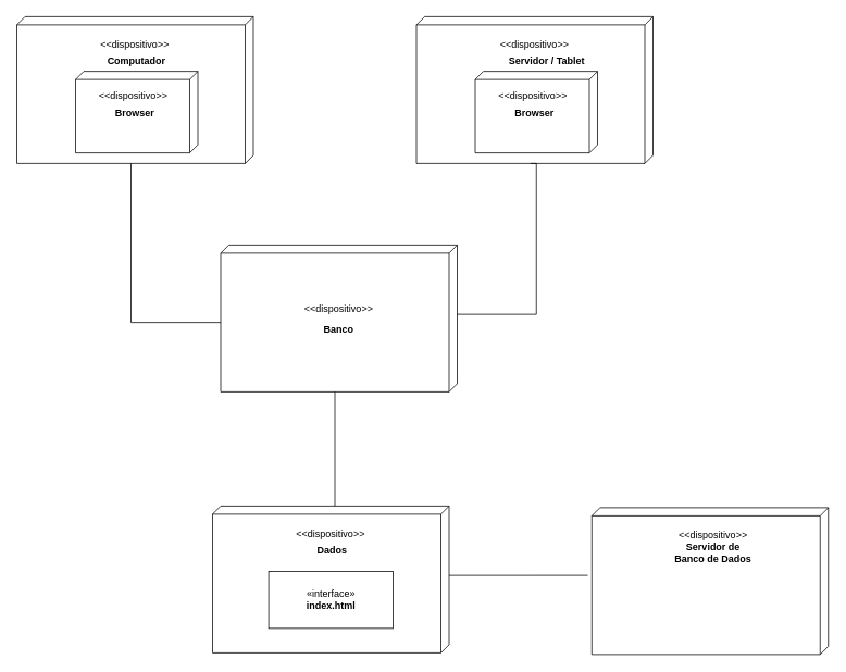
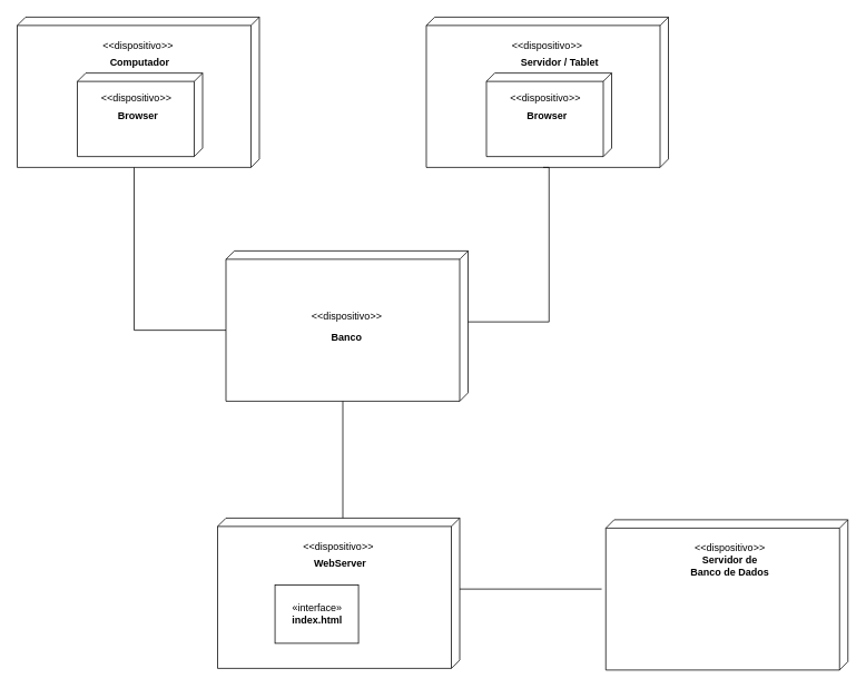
  <mxCell id="0" />
  <mxCell id="1" parent="0" />
  <mxCell id="2" value="" style="group" vertex="1" connectable="0" parent="1"><mxGeometry x="260" y="620" width="290" height="180" as="geometry" /></mxCell>
  <mxCell id="3" value="" style="verticalAlign=top;align=center;spacingTop=8;spacingLeft=2;spacingRight=12;shape=cube;size=10;direction=south;fontStyle=4;html=1;" vertex="1" parent="2"><mxGeometry width="290" height="180" as="geometry" /></mxCell>
  <mxCell id="4" value="&lt;&lt;dispositivo&gt;&gt;" style="text;align=center;fontStyle=0;verticalAlign=middle;spacingLeft=3;spacingRight=3;strokeColor=none;rotatable=0;points=[[0,0.5],[1,0.5]];portConstraint=eastwest;" vertex="1" parent="2"><mxGeometry x="105" y="20" width="80" height="26" as="geometry" /></mxCell>
- <mxCell id="5" value="Dados" style="text;align=center;fontStyle=1;verticalAlign=middle;spacingLeft=3;spacingRight=3;strokeColor=none;rotatable=0;points=[[0,0.5],[1,0.5]];portConstraint=eastwest;" vertex="1" parent="2"><mxGeometry x="107" y="41" width="80" height="26" as="geometry" /></mxCell>
- <mxCell id="6" value="«interface»&lt;br&gt;&lt;b&gt;index.html&lt;/b&gt;" style="html=1;" vertex="1" parent="2"><mxGeometry x="68.75" y="80" width="152.5" height="70" as="geometry" /></mxCell>
+ <mxCell id="5" value="WebServer" style="text;align=center;fontStyle=1;verticalAlign=middle;spacingLeft=3;spacingRight=3;strokeColor=none;rotatable=0;points=[[0,0.5],[1,0.5]];portConstraint=eastwest;" vertex="1" parent="2"><mxGeometry x="107" y="41" width="80" height="26" as="geometry" /></mxCell>
+ <mxCell id="6" value="«interface»&lt;br&gt;&lt;b&gt;index.html&lt;/b&gt;" style="html=1;" vertex="1" parent="2"><mxGeometry x="68.75" y="80" width="100" height="70" as="geometry" /></mxCell>
  <mxCell id="7" value="" style="group" vertex="1" connectable="0" parent="1"><mxGeometry x="725" y="622" width="290" height="180" as="geometry" /></mxCell>
  <mxCell id="8" value="" style="verticalAlign=top;align=center;spacingTop=8;spacingLeft=2;spacingRight=12;shape=cube;size=10;direction=south;fontStyle=4;html=1;" vertex="1" parent="7"><mxGeometry width="290" height="180" as="geometry" /></mxCell>
  <mxCell id="9" value="Servidor de &#10;Banco de Dados" style="text;align=center;fontStyle=1;verticalAlign=middle;spacingLeft=3;spacingRight=3;strokeColor=none;rotatable=0;points=[[0,0.5],[1,0.5]];portConstraint=eastwest;" vertex="1" parent="7"><mxGeometry x="109" y="42" width="80" height="26" as="geometry" /></mxCell>
  <mxCell id="10" value="&lt;&lt;dispositivo&gt;&gt;" style="text;align=center;fontStyle=0;verticalAlign=middle;spacingLeft=3;spacingRight=3;strokeColor=none;rotatable=0;points=[[0,0.5],[1,0.5]];portConstraint=eastwest;" vertex="1" parent="7"><mxGeometry x="109" y="20" width="80" height="26" as="geometry" /></mxCell>
  <mxCell id="11" value="" style="group" vertex="1" connectable="0" parent="1"><mxGeometry x="270" y="300" width="290" height="180" as="geometry" /></mxCell>
  <mxCell id="12" value="" style="verticalAlign=top;align=center;spacingTop=8;spacingLeft=2;spacingRight=12;shape=cube;size=10;direction=south;fontStyle=4;html=1;" vertex="1" parent="11"><mxGeometry width="290" height="180" as="geometry" /></mxCell>
  <mxCell id="13" value="&lt;&lt;dispositivo&gt;&gt;" style="text;align=center;fontStyle=0;verticalAlign=middle;spacingLeft=3;spacingRight=3;strokeColor=none;rotatable=0;points=[[0,0.5],[1,0.5]];portConstraint=eastwest;" vertex="1" parent="11"><mxGeometry x="105" y="64" width="80" height="26" as="geometry" /></mxCell>
  <mxCell id="14" value="Banco" style="text;align=center;fontStyle=1;verticalAlign=middle;spacingLeft=3;spacingRight=3;strokeColor=none;rotatable=0;points=[[0,0.5],[1,0.5]];portConstraint=eastwest;" vertex="1" parent="11"><mxGeometry x="105" y="90" width="80" height="26" as="geometry" /></mxCell>
  <mxCell id="15" value="" style="group" vertex="1" connectable="0" parent="1"><mxGeometry x="20" y="20" width="290" height="180" as="geometry" /></mxCell>
  <mxCell id="16" value="" style="verticalAlign=top;align=center;spacingTop=8;spacingLeft=2;spacingRight=12;shape=cube;size=10;direction=south;fontStyle=4;html=1;" vertex="1" parent="15"><mxGeometry width="290" height="180" as="geometry" /></mxCell>
  <mxCell id="17" value="&lt;&lt;dispositivo&gt;&gt;" style="text;align=center;fontStyle=0;verticalAlign=middle;spacingLeft=3;spacingRight=3;strokeColor=none;rotatable=0;points=[[0,0.5],[1,0.5]];portConstraint=eastwest;" vertex="1" parent="15"><mxGeometry x="105" y="20" width="80" height="26" as="geometry" /></mxCell>
  <mxCell id="18" value="Computador" style="text;align=center;fontStyle=1;verticalAlign=middle;spacingLeft=3;spacingRight=3;strokeColor=none;rotatable=0;points=[[0,0.5],[1,0.5]];portConstraint=eastwest;" vertex="1" parent="15"><mxGeometry x="107" y="41" width="80" height="26" as="geometry" /></mxCell>
  <mxCell id="19" value="" style="verticalAlign=top;align=left;spacingTop=8;spacingLeft=2;spacingRight=12;shape=cube;size=10;direction=south;fontStyle=4;html=1;" vertex="1" parent="15"><mxGeometry x="72" y="67" width="150" height="100" as="geometry" /></mxCell>
  <mxCell id="20" value="&lt;&lt;dispositivo&gt;&gt;" style="text;align=center;fontStyle=0;verticalAlign=middle;spacingLeft=3;spacingRight=3;strokeColor=none;rotatable=0;points=[[0,0.5],[1,0.5]];portConstraint=eastwest;" vertex="1" parent="15"><mxGeometry x="103" y="83" width="80" height="26" as="geometry" /></mxCell>
  <mxCell id="21" value="Browser" style="text;align=center;fontStyle=1;verticalAlign=middle;spacingLeft=3;spacingRight=3;strokeColor=none;rotatable=0;points=[[0,0.5],[1,0.5]];portConstraint=eastwest;" vertex="1" parent="15"><mxGeometry x="105" y="104" width="80" height="26" as="geometry" /></mxCell>
  <mxCell id="22" value="" style="group" vertex="1" connectable="0" parent="1"><mxGeometry x="510" y="20" width="290" height="180" as="geometry" /></mxCell>
  <mxCell id="23" value="" style="verticalAlign=top;align=center;spacingTop=8;spacingLeft=2;spacingRight=12;shape=cube;size=10;direction=south;fontStyle=4;html=1;" vertex="1" parent="22"><mxGeometry width="290" height="180" as="geometry" /></mxCell>
  <mxCell id="24" value="&lt;&lt;dispositivo&gt;&gt;" style="text;align=center;fontStyle=0;verticalAlign=middle;spacingLeft=3;spacingRight=3;strokeColor=none;rotatable=0;points=[[0,0.5],[1,0.5]];portConstraint=eastwest;" vertex="1" parent="22"><mxGeometry x="105" y="20" width="80" height="26" as="geometry" /></mxCell>
  <mxCell id="25" value="" style="verticalAlign=top;align=left;spacingTop=8;spacingLeft=2;spacingRight=12;shape=cube;size=10;direction=south;fontStyle=4;html=1;" vertex="1" parent="22"><mxGeometry x="72" y="67" width="150" height="100" as="geometry" /></mxCell>
  <mxCell id="26" value="&lt;&lt;dispositivo&gt;&gt;" style="text;align=center;fontStyle=0;verticalAlign=middle;spacingLeft=3;spacingRight=3;strokeColor=none;rotatable=0;points=[[0,0.5],[1,0.5]];portConstraint=eastwest;" vertex="1" parent="22"><mxGeometry x="103" y="83" width="80" height="26" as="geometry" /></mxCell>
  <mxCell id="27" value="Browser" style="text;align=center;fontStyle=1;verticalAlign=middle;spacingLeft=3;spacingRight=3;strokeColor=none;rotatable=0;points=[[0,0.5],[1,0.5]];portConstraint=eastwest;" vertex="1" parent="22"><mxGeometry x="105" y="104" width="80" height="26" as="geometry" /></mxCell>
  <mxCell id="28" value="Servidor / Tablet" style="text;align=center;fontStyle=1;verticalAlign=middle;spacingLeft=3;spacingRight=3;strokeColor=none;rotatable=0;points=[[0,0.5],[1,0.5]];portConstraint=eastwest;" vertex="1" parent="22"><mxGeometry x="120" y="41" width="80" height="26" as="geometry" /></mxCell>
  <mxCell id="29" style="edgeStyle=orthogonalEdgeStyle;rounded=0;orthogonalLoop=1;jettySize=auto;html=1;entryX=0;entryY=0;entryDx=85;entryDy=0;entryPerimeter=0;exitX=0;exitY=0;exitDx=180;exitDy=150;exitPerimeter=0;endArrow=none;endFill=0;" edge="1" parent="1" source="23" target="12"><mxGeometry relative="1" as="geometry"><mxPoint x="657" y="210" as="sourcePoint" /><Array as="points"><mxPoint x="657" y="200" /><mxPoint x="657" y="385" /></Array></mxGeometry></mxCell>
  <mxCell id="30" style="edgeStyle=orthogonalEdgeStyle;rounded=0;orthogonalLoop=1;jettySize=auto;html=1;exitX=0;exitY=0;exitDx=180;exitDy=150;exitPerimeter=0;entryX=0;entryY=0;entryDx=0;entryDy=140;entryPerimeter=0;endArrow=none;endFill=0;" edge="1" parent="1" source="12" target="3"><mxGeometry relative="1" as="geometry" /></mxCell>
  <mxCell id="31" style="edgeStyle=orthogonalEdgeStyle;rounded=0;orthogonalLoop=1;jettySize=auto;html=1;exitX=0;exitY=0;exitDx=85;exitDy=0;exitPerimeter=0;entryX=0.461;entryY=1.017;entryDx=0;entryDy=0;entryPerimeter=0;endArrow=none;endFill=0;" edge="1" parent="1" source="3" target="8"><mxGeometry relative="1" as="geometry" /></mxCell>
  <mxCell id="32" style="edgeStyle=orthogonalEdgeStyle;rounded=0;orthogonalLoop=1;jettySize=auto;html=1;exitX=0;exitY=0;exitDx=180;exitDy=150;exitPerimeter=0;entryX=0;entryY=0;entryDx=95;entryDy=290;entryPerimeter=0;endArrow=none;endFill=0;" edge="1" parent="1" source="16" target="12"><mxGeometry relative="1" as="geometry" /></mxCell>
